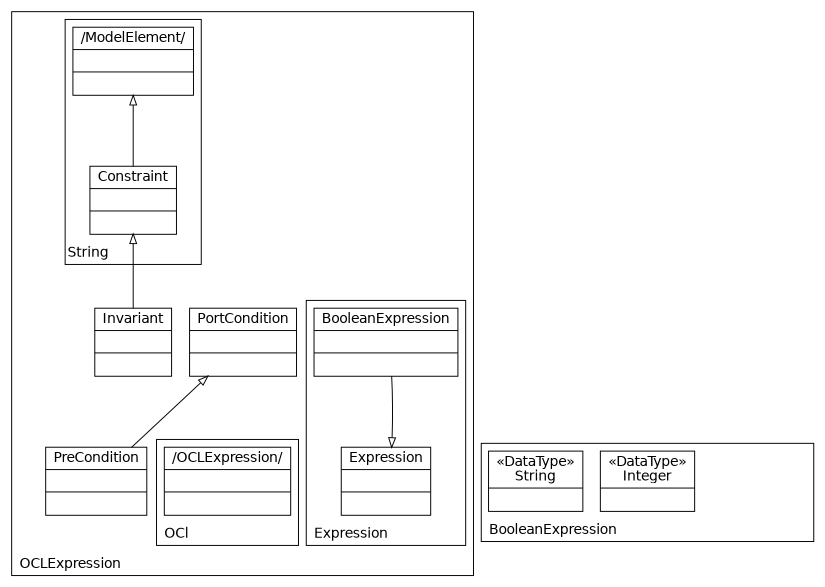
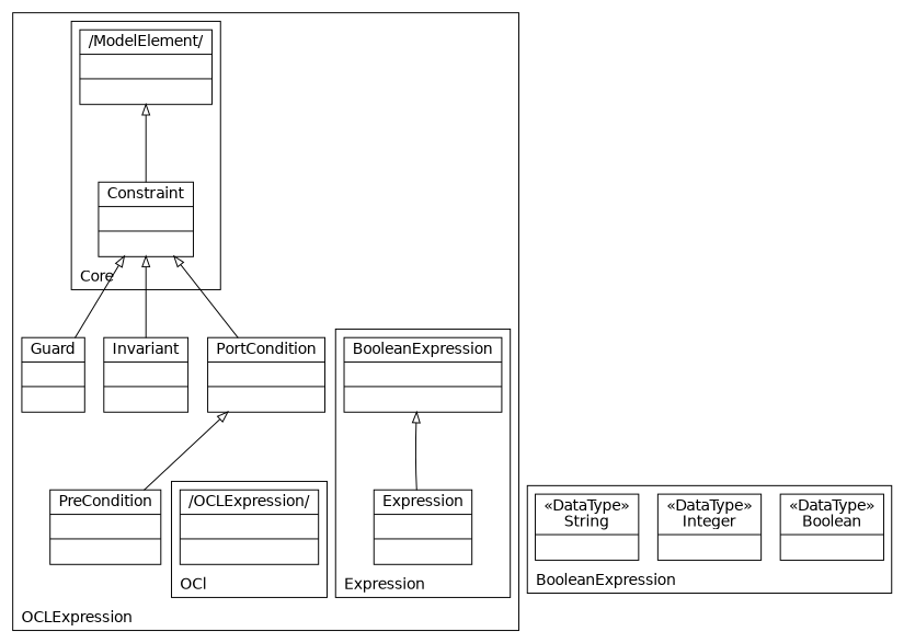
  digraph {
    compound=true
    fontname="DejaVu Sans"
    labeljust=l
    labelloc=t
    nodeSep=0.75
    rankdir=BT
    node [fontname="DejaVu Sans" shape=record]
    edge [arrowhead=onormal constraint=true fontname="DejaVu Sans" group=Constraint minlen=2]
    n1 [label="{Constraint| | }"]
    n2 [label="{/ModelElement/| | }"]
    n3 [label="{Expression| | }"]
    n4 [label="{BooleanExpression| | }"]
    n5 [label="{/OCLExpression/| | }"]
    n6 [label="{PreCondition| | }"]
    n7 [label="{PortCondition| | }"]
    n8 [label="{Invariant| | }"]
+   n9 [label="{Guard| | }"]
+   n10 [label="{&#171;DataType&#187;\nBoolean|}"]
    n11 [label="{&#171;DataType&#187;\nInteger|}"]
    n12 [label="{&#171;DataType&#187;\nString|}"]
    subgraph cluster_1 {
      color=black
      label=OCLExpression
      n6
      n7
      n8
+     n9
      subgraph cluster_2 {
        color=black
-       label=String
+       label=Core
        n1
        n2
      }
      subgraph cluster_3 {
        color=black
        label=Expression
        n3
        n4
      }
      subgraph cluster_4 {
        color=black
        label=OCl
        n5
      }
    }
    subgraph cluster_5 {
      color=black
      label=BooleanExpression
+     n10
      n11
      n12
    }
    n1 -> n2 [group=ModelElement]
-   n4 -> n3 [group=Expression]
+   n3 -> n4 [group=Expression]
    n6 -> n7
+   n7 -> n1
    n8 -> n1
+   n9 -> n1
  }
